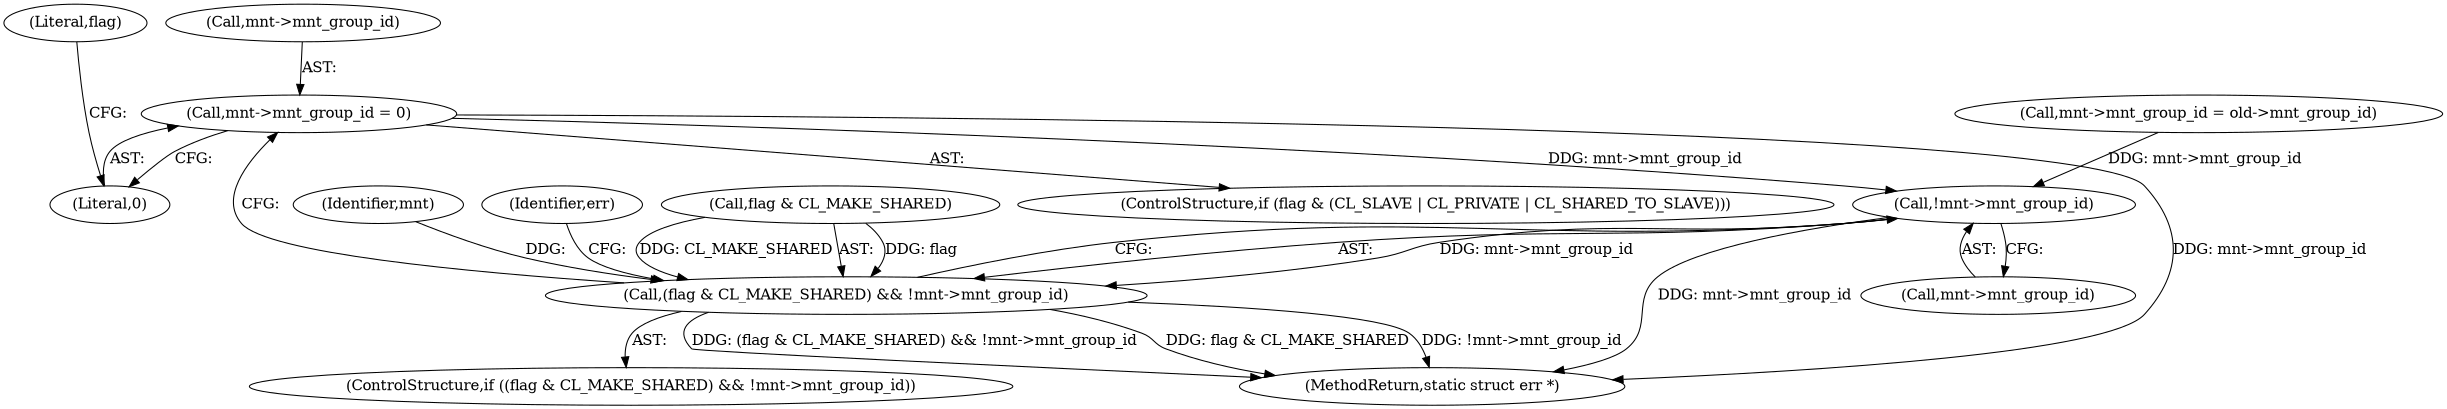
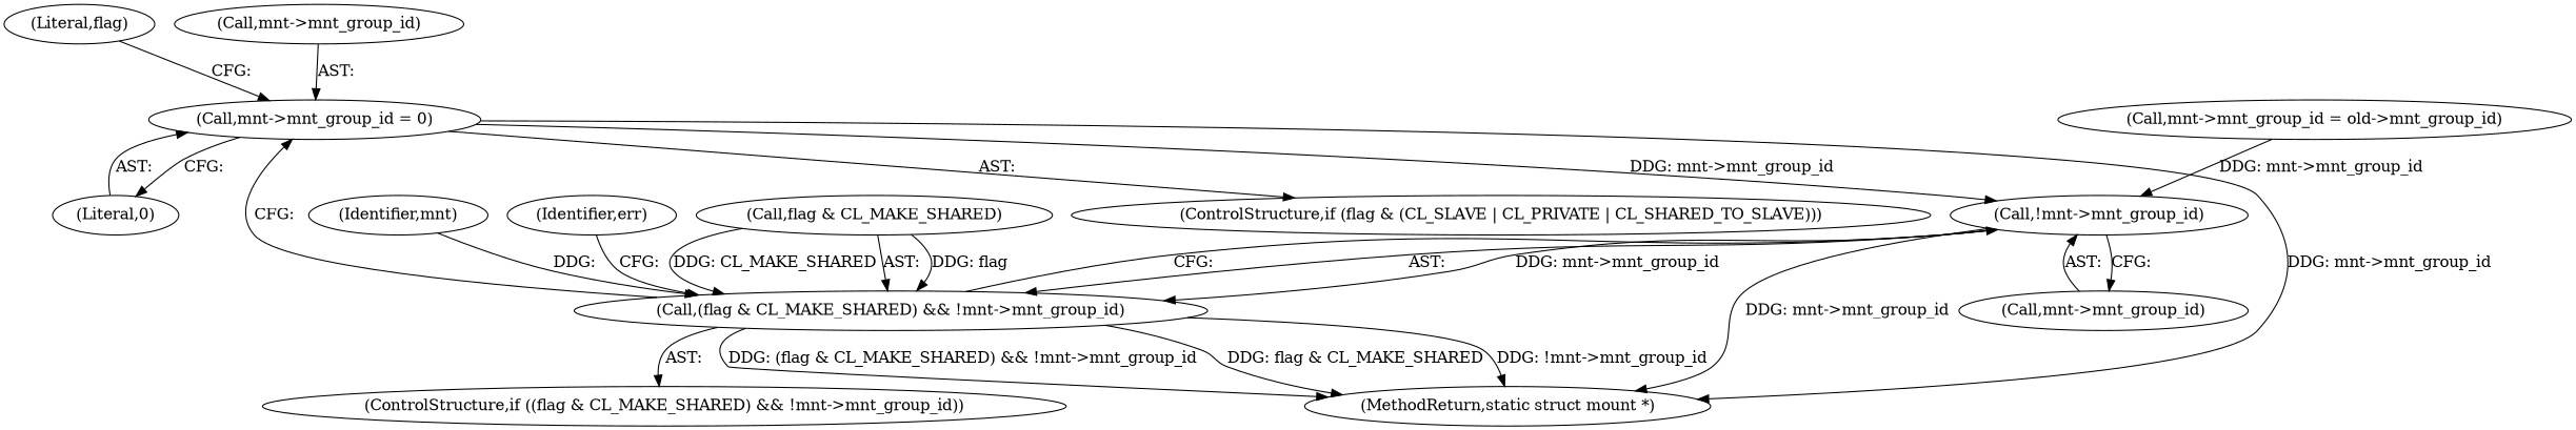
  digraph {
    n1 [label="(Call,mnt->mnt_group_id = 0)"]
    n2 [label="(Call,!mnt->mnt_group_id)"]
    n3 [label="(Literal,0)"]
-   n4 [label="(MethodReturn,static struct err *)"]
+   n4 [label="(MethodReturn,static struct mount *)"]
    n5 [label="(ControlStructure,if (flag & (CL_SLAVE | CL_PRIVATE | CL_SHARED_TO_SLAVE)))"]
    n6 [label="(Call,(flag & CL_MAKE_SHARED) && !mnt->mnt_group_id)"]
    n7 [label="(Call,mnt->mnt_group_id)"]
    n8 [label="(ControlStructure,if ((flag & CL_MAKE_SHARED) && !mnt->mnt_group_id))"]
    n9 [label="(Call,flag & CL_MAKE_SHARED)"]
    n10 [label="(Literal,flag)"]
    n11 [label="(Identifier,mnt)"]
    n12 [label="(Call,mnt->mnt_group_id)"]
    n13 [label="(Identifier,err)"]
    n14 [label="(Call,mnt->mnt_group_id = old->mnt_group_id)"]
    n1 -> n2 [label="DDG: mnt->mnt_group_id"]
    n1 -> n3 [label="CFG: "]
    n1 -> n4 [label="DDG: mnt->mnt_group_id"]
    n1 -> n5 [label="AST: "]
    n2 -> n4 [label="DDG: mnt->mnt_group_id"]
    n2 -> n6 [label="AST: "]
    n2 -> n6 [label="DDG: mnt->mnt_group_id"]
    n2 -> n7 [label="CFG: "]
    n3 -> n1 [label="AST: "]
    n6 -> n1 [label="CFG: "]
    n6 -> n2 [label="CFG: "]
    n6 -> n4 [label="DDG: flag & CL_MAKE_SHARED"]
    n6 -> n4 [label="DDG: !mnt->mnt_group_id"]
    n6 -> n4 [label="DDG: (flag & CL_MAKE_SHARED) && !mnt->mnt_group_id"]
    n6 -> n8 [label="AST: "]
    n7 -> n2 [label="AST: "]
    n9 -> n6 [label="AST: "]
    n9 -> n6 [label="DDG: flag"]
    n9 -> n6 [label="DDG: CL_MAKE_SHARED"]
-   n10 -> n3 [label="CFG: "]
+   n10 -> n1 [label="CFG: "]
    n11 -> n6 [label="DDG: "]
    n12 -> n1 [label="AST: "]
    n13 -> n6 [label="CFG: "]
    n14 -> n2 [label="DDG: mnt->mnt_group_id"]
  }
